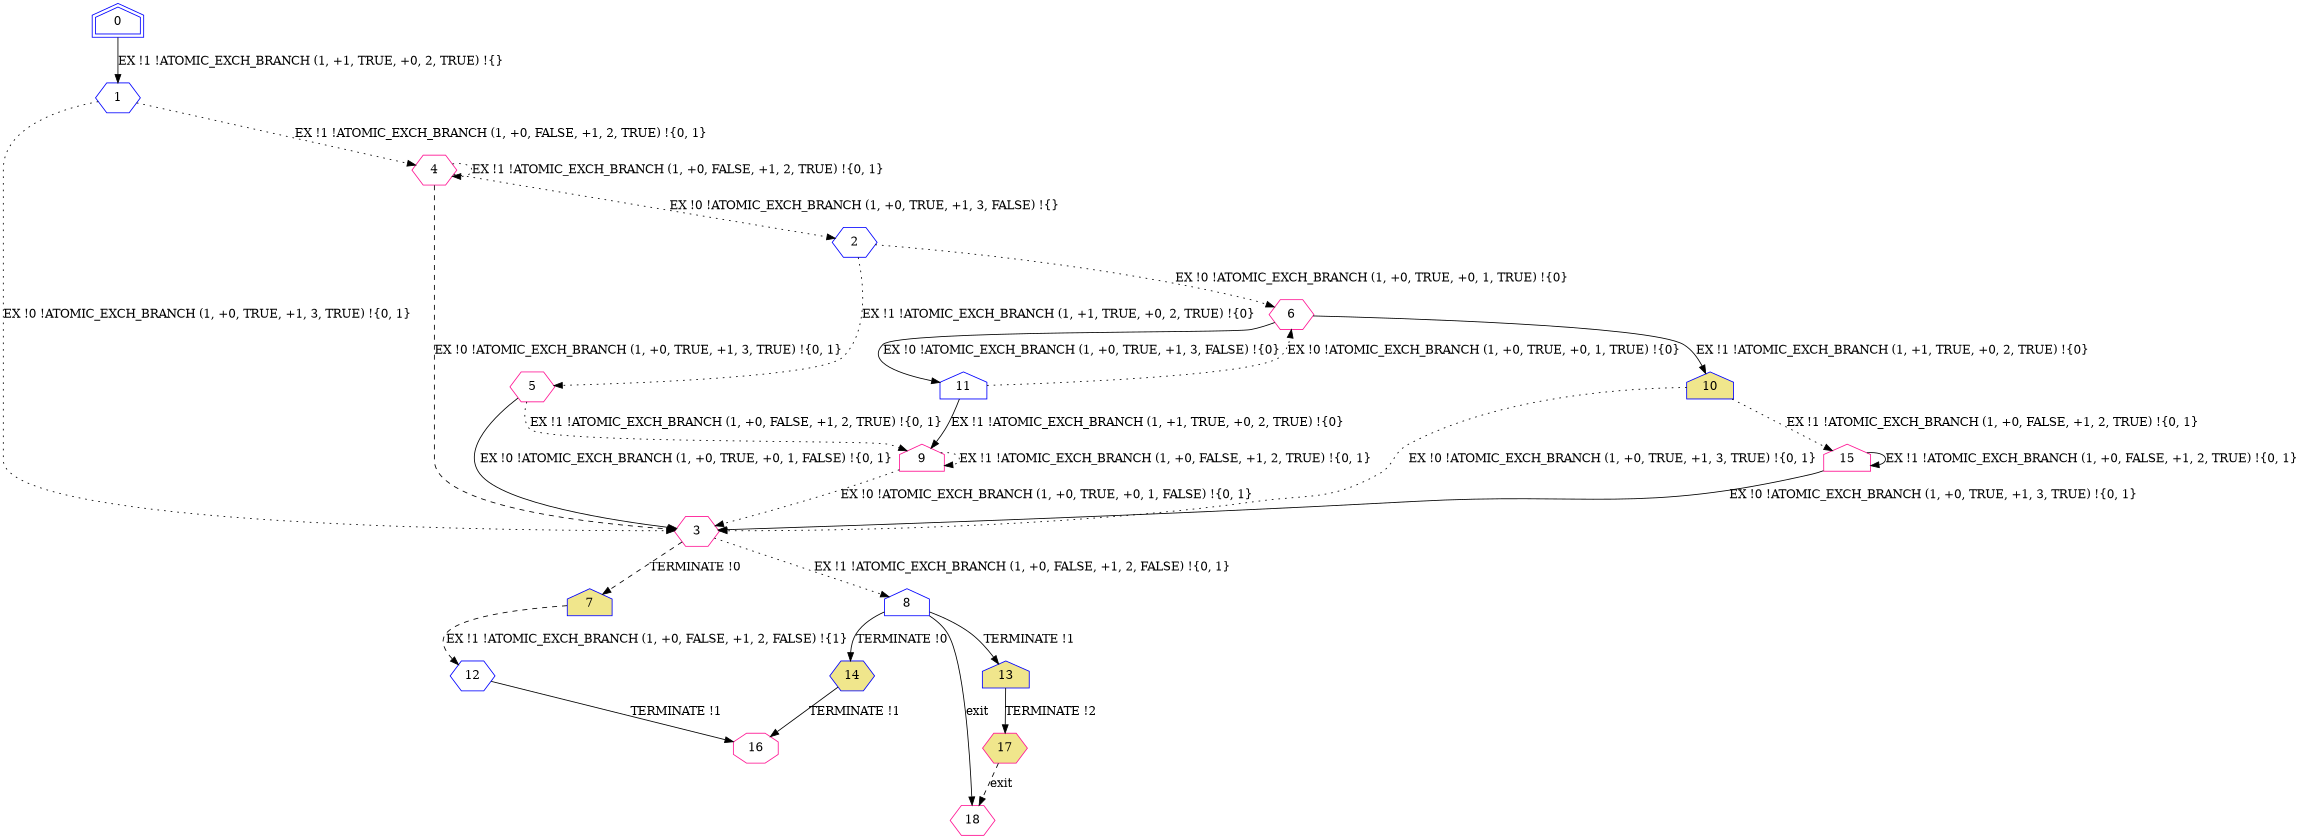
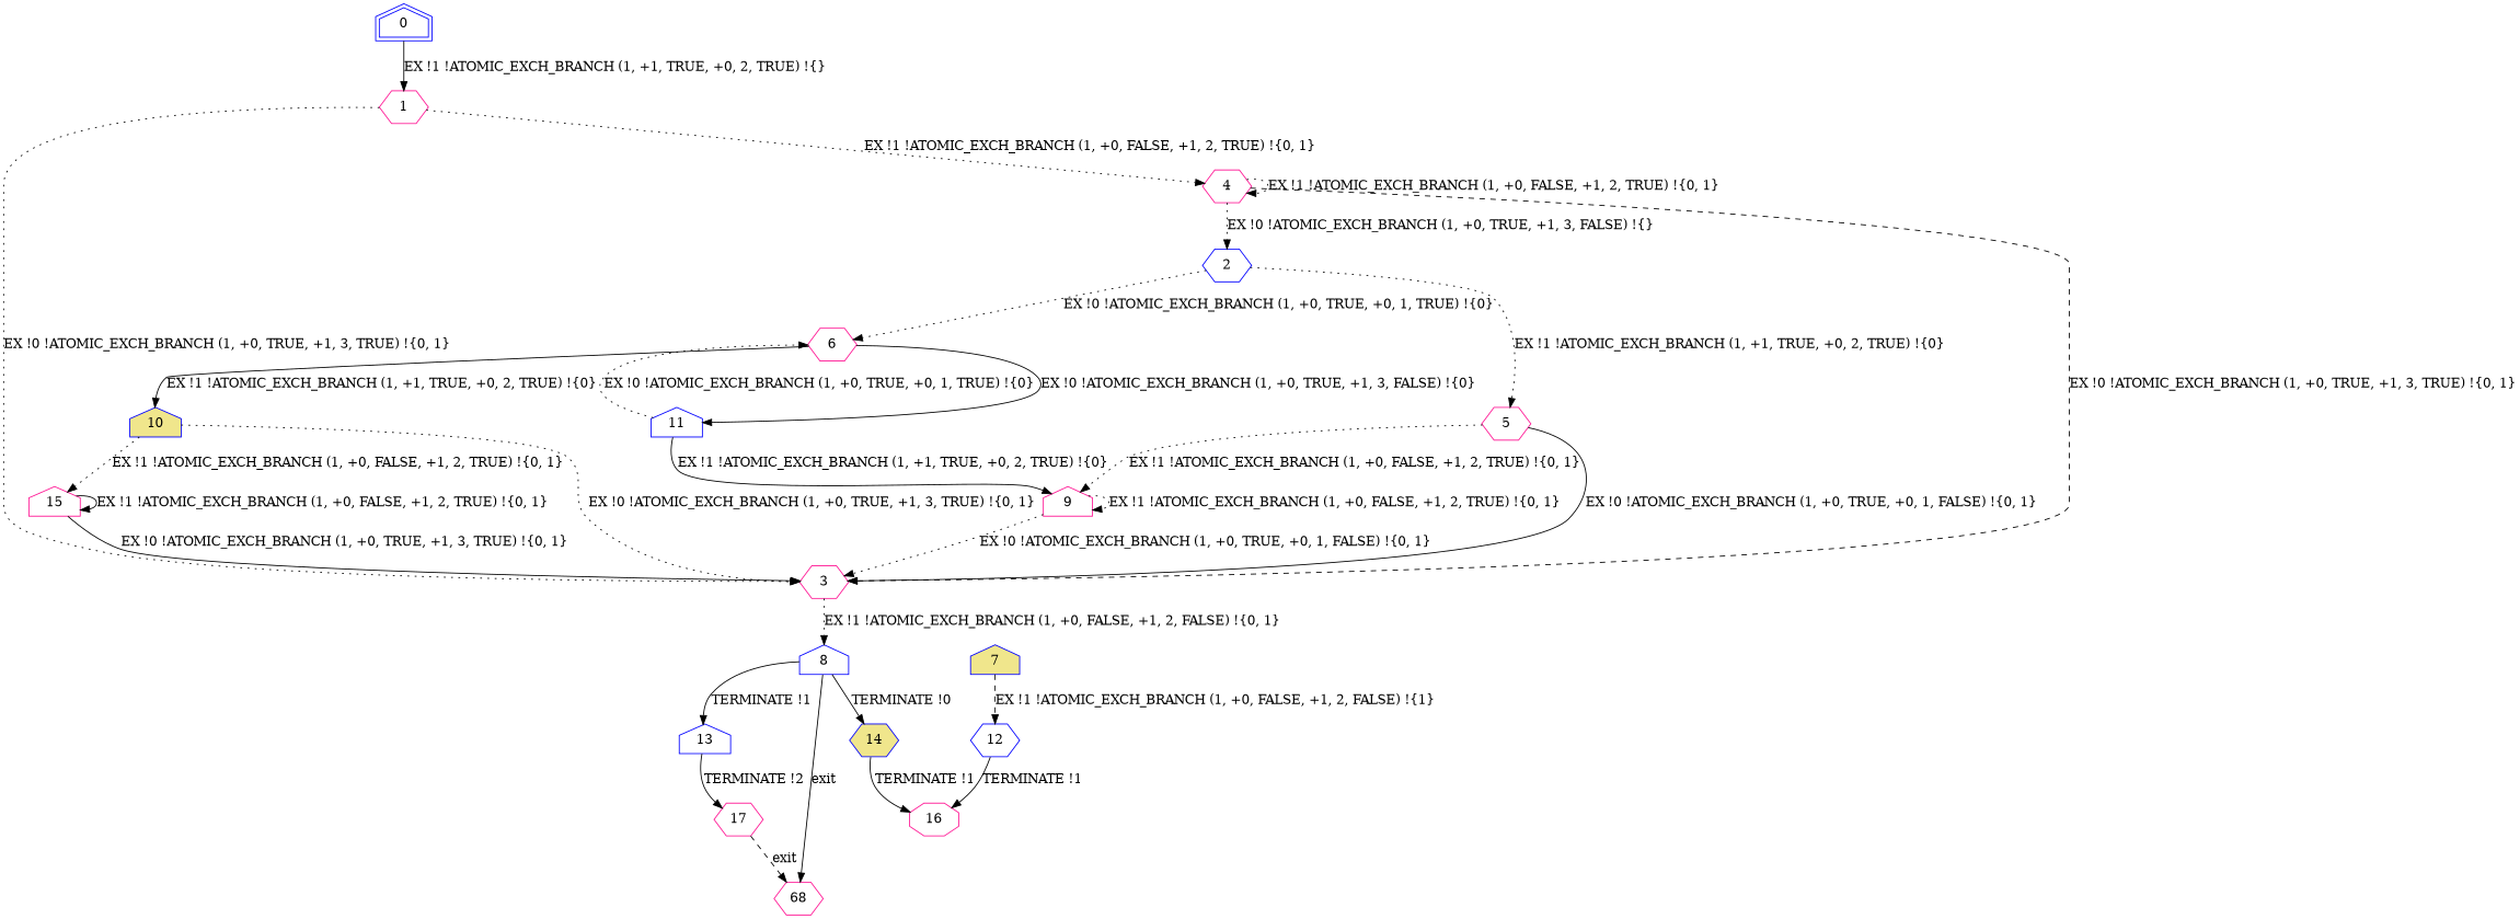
  digraph {
    node [color=blue fillcolor=white shape=hexagon style=filled]
    edge [style=solid]
    0 [peripheries=2 shape=house]
-   1
+   1 [color=deeppink]
    3 [color=deeppink]
    4 [color=deeppink]
    5 [color=deeppink]
    2
    6 [color=deeppink]
    7 [fillcolor=khaki shape=house]
    8 [shape=house]
    9 [color=deeppink shape=house]
    10 [fillcolor=khaki shape=house]
    11 [shape=house]
    12
-   13 [fillcolor=khaki shape=house]
+   13 [shape=house]
    14 [fillcolor=khaki]
-   18 [color=deeppink]
+   18 [color=deeppink label=68]
    15 [color=deeppink shape=house]
    16 [color=deeppink shape=octagon]
-   17 [color=deeppink fillcolor=khaki]
+   17 [color=deeppink]
    0 -> 1 [label="EX !1 !ATOMIC_EXCH_BRANCH (1, +1, TRUE, +0, 2, TRUE) !{}"]
    1 -> 3 [label="EX !0 !ATOMIC_EXCH_BRANCH (1, +0, TRUE, +1, 3, TRUE) !{0, 1}" style=dotted]
    1 -> 4 [label="EX !1 !ATOMIC_EXCH_BRANCH (1, +0, FALSE, +1, 2, TRUE) !{0, 1}" style=dotted]
-   3 -> 7 [label="TERMINATE !0" style=dashed]
    3 -> 8 [label="EX !1 !ATOMIC_EXCH_BRANCH (1, +0, FALSE, +1, 2, FALSE) !{0, 1}" style=dotted]
    4 -> 3 [label="EX !0 !ATOMIC_EXCH_BRANCH (1, +0, TRUE, +1, 3, TRUE) !{0, 1}" style=dashed]
    4 -> 4 [label="EX !1 !ATOMIC_EXCH_BRANCH (1, +0, FALSE, +1, 2, TRUE) !{0, 1}" style=dotted]
    4 -> 2 [label="EX !0 !ATOMIC_EXCH_BRANCH (1, +0, TRUE, +1, 3, FALSE) !{}" style=dotted]
    5 -> 3 [label="EX !0 !ATOMIC_EXCH_BRANCH (1, +0, TRUE, +0, 1, FALSE) !{0, 1}"]
    5 -> 9 [label="EX !1 !ATOMIC_EXCH_BRANCH (1, +0, FALSE, +1, 2, TRUE) !{0, 1}" style=dotted]
    2 -> 5 [label="EX !1 !ATOMIC_EXCH_BRANCH (1, +1, TRUE, +0, 2, TRUE) !{0}" style=dotted]
    2 -> 6 [label="EX !0 !ATOMIC_EXCH_BRANCH (1, +0, TRUE, +0, 1, TRUE) !{0}" style=dotted]
    6 -> 10 [label="EX !1 !ATOMIC_EXCH_BRANCH (1, +1, TRUE, +0, 2, TRUE) !{0}"]
    6 -> 11 [label="EX !0 !ATOMIC_EXCH_BRANCH (1, +0, TRUE, +1, 3, FALSE) !{0}"]
    7 -> 12 [label="EX !1 !ATOMIC_EXCH_BRANCH (1, +0, FALSE, +1, 2, FALSE) !{1}" style=dashed]
    8 -> 13 [label="TERMINATE !1"]
    8 -> 14 [label="TERMINATE !0"]
    8 -> 18 [label=exit]
    9 -> 3 [label="EX !0 !ATOMIC_EXCH_BRANCH (1, +0, TRUE, +0, 1, FALSE) !{0, 1}" style=dotted]
    9 -> 9 [label="EX !1 !ATOMIC_EXCH_BRANCH (1, +0, FALSE, +1, 2, TRUE) !{0, 1}" style=dotted]
    10 -> 3 [label="EX !0 !ATOMIC_EXCH_BRANCH (1, +0, TRUE, +1, 3, TRUE) !{0, 1}" style=dotted]
    10 -> 15 [label="EX !1 !ATOMIC_EXCH_BRANCH (1, +0, FALSE, +1, 2, TRUE) !{0, 1}" style=dotted]
    11 -> 6 [label="EX !0 !ATOMIC_EXCH_BRANCH (1, +0, TRUE, +0, 1, TRUE) !{0}" style=dotted]
    11 -> 9 [label="EX !1 !ATOMIC_EXCH_BRANCH (1, +1, TRUE, +0, 2, TRUE) !{0}"]
    12 -> 16 [label="TERMINATE !1"]
    13 -> 17 [label="TERMINATE !2"]
    14 -> 16 [label="TERMINATE !1"]
    15 -> 3 [label="EX !0 !ATOMIC_EXCH_BRANCH (1, +0, TRUE, +1, 3, TRUE) !{0, 1}"]
    15 -> 15 [label="EX !1 !ATOMIC_EXCH_BRANCH (1, +0, FALSE, +1, 2, TRUE) !{0, 1}"]
    17 -> 18 [label=exit style=dashed]
  }
